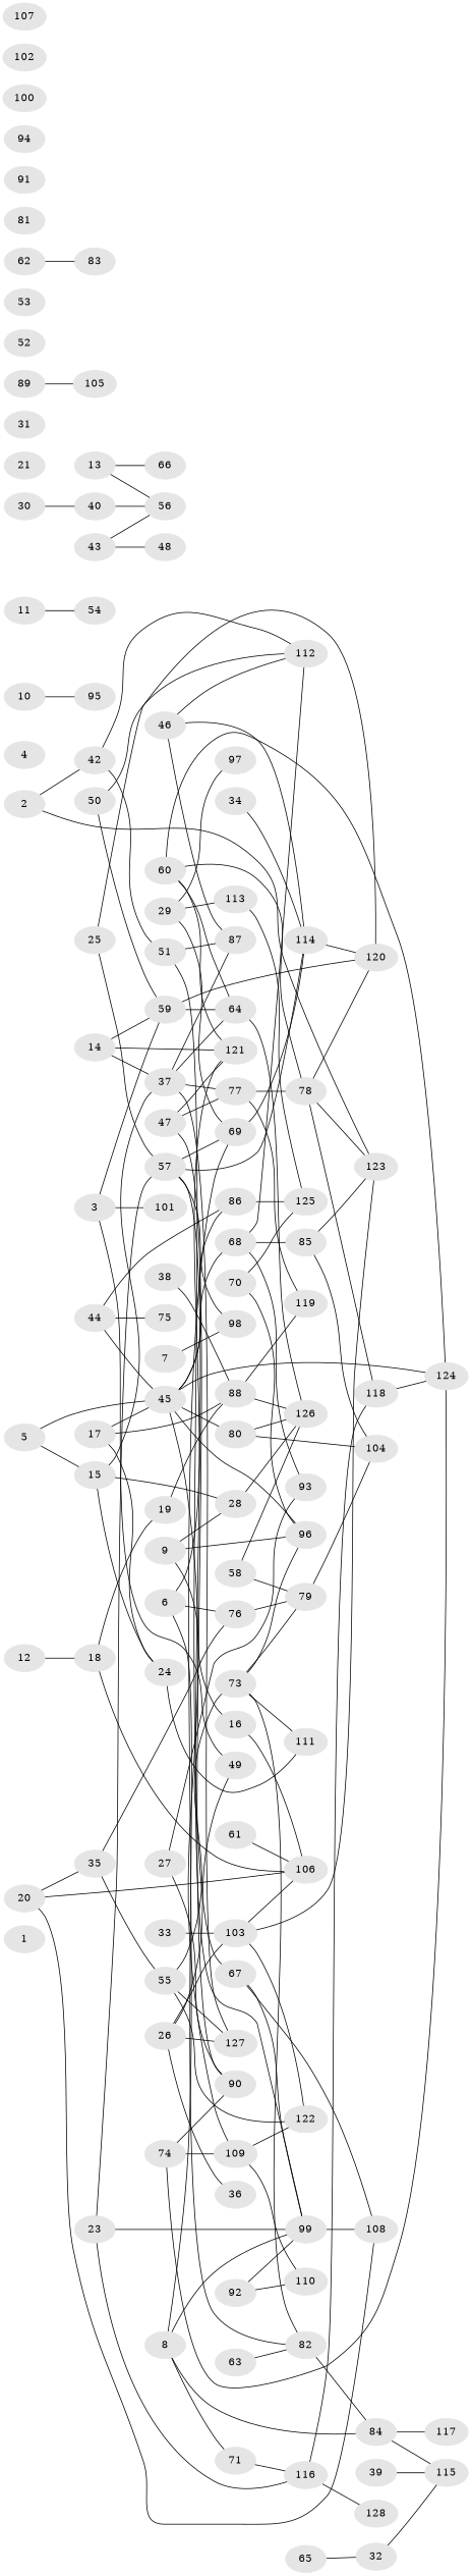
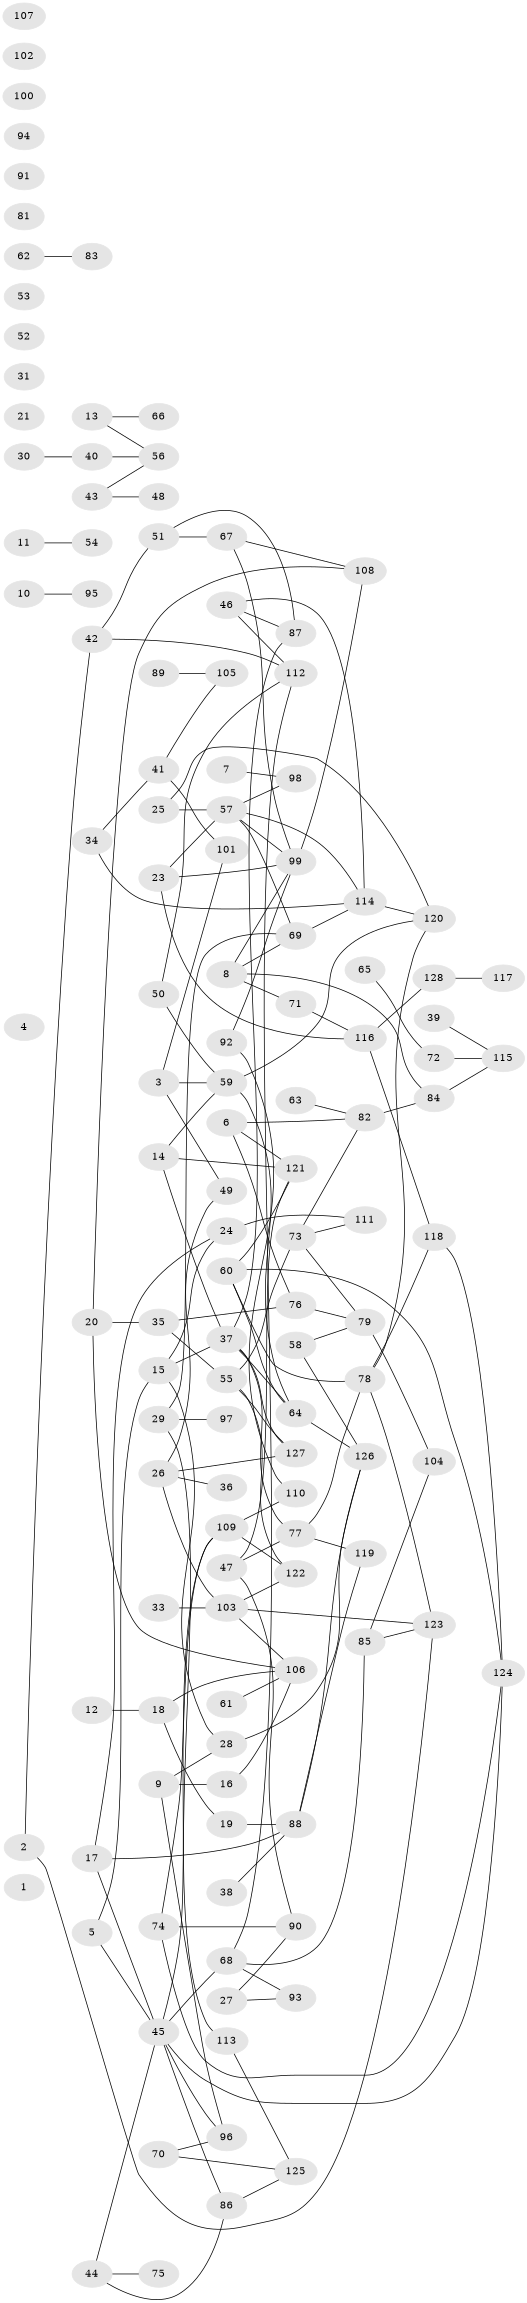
  graph {
    rankdir=LR
    node [color=gray90 style=filled]
    1
    2
    42
    123
    51
    112
    3
    49
    59
    101
    120
    64
    4
    5
    15
    45
    28
    37
    24
    96
    86
    68
-   80
    109
    124
    6
    76
    82
    121
    79
    84
    7
    98
    8
    69
    71
    99
    114
    116
    117
    115
    108
    9
    16
    106
    126
    10
    95
    11
    54
    12
    18
    19
    13
    56
    66
    14
    127
    77
    87
    111
    17
    88
    119
    20
    35
    55
    21
    92
    110
    23
    57
    118
    128
    25
    26
    36
    103
    122
    27
    90
    93
    29
    97
    113
    125
    30
    40
    31
    33
    34
+   41
    105
    73
    78
    38
    39
    67
    43
    48
    44
    75
    85
    104
    46
    47
    50
    52
    53
    58
    60
    61
    62
    83
    63
    65
-   72 [label=32]
+   72
    70
    74
    81
    89
    91
    94
    100
    102
    107
    2 -- 42
    2 -- 123
    42 -- 51
    42 -- 112
    51 -- 87
    51 -- 67
    3 -- 49
    3 -- 59
    3 -- 101
    59 -- 120
    59 -- 64
    64 -- 126
    5 -- 15
    5 -- 45
    15 -- 28
    15 -- 37
    15 -- 24
    45 -- 96
    45 -- 86
    45 -- 68
-   45 -- 80
    45 -- 109
    45 -- 124
    28 -- 126
    37 -- 64
    37 -- 127
    37 -- 77
    37 -- 87
    24 -- 111
    86 -- 125
    68 -- 112
    68 -- 93
    68 -- 85
-   80 -- 126
-   80 -- 104
    109 -- 110
    109 -- 122
    6 -- 76
    6 -- 82
    6 -- 121
    76 -- 79
    82 -- 84
    79 -- 104
-   84 -- 117
+   128 -- 117
    84 -- 115
    7 -- 98
    8 -- 84
    8 -- 69
    8 -- 71
    8 -- 99
    69 -- 114
    71 -- 116
    99 -- 108
    114 -- 120
    116 -- 118
    116 -- 128
    9 -- 28
    9 -- 96
    9 -- 16
    16 -- 106
    10 -- 95
    11 -- 54
    12 -- 18
    18 -- 106
    18 -- 19
    19 -- 88
    13 -- 56
    13 -- 66
    14 -- 59
    14 -- 37
    14 -- 121
    77 -- 119
    77 -- 78
    17 -- 45
    17 -- 24
    17 -- 88
    88 -- 126
    88 -- 119
    20 -- 108
    20 -- 106
    20 -- 35
    35 -- 76
    35 -- 55
    55 -- 127
    55 -- 122
    55 -- 73
    92 -- 99
    92 -- 110
    23 -- 99
    23 -- 116
    23 -- 57
    57 -- 98
    57 -- 69
    57 -- 99
    57 -- 114
    118 -- 124
    25 -- 120
    25 -- 57
    26 -- 49
    26 -- 127
    26 -- 36
    26 -- 103
    103 -- 123
    103 -- 106
    103 -- 122
    27 -- 90
    27 -- 93
    29 -- 69
    29 -- 97
    29 -- 113
    113 -- 125
    30 -- 40
    40 -- 56
    33 -- 103
    34 -- 114
-   73 -- 96
+   34 -- 41
+   41 -- 101
+   41 -- 105
    73 -- 82
    73 -- 79
    73 -- 111
    78 -- 123
    78 -- 120
    78 -- 118
    38 -- 88
    39 -- 115
    67 -- 99
    67 -- 108
    43 -- 56
    43 -- 48
    44 -- 45
    44 -- 86
    44 -- 75
    85 -- 123
    85 -- 104
    46 -- 112
    46 -- 114
    46 -- 87
    47 -- 121
    47 -- 77
    47 -- 90
    50 -- 112
    50 -- 59
    58 -- 79
    58 -- 126
    60 -- 64
    60 -- 124
    60 -- 121
    60 -- 78
    61 -- 106
    62 -- 83
    63 -- 82
    65 -- 72
    72 -- 115
    70 -- 96
    70 -- 125
    74 -- 109
    74 -- 124
    74 -- 90
    89 -- 105
  }
